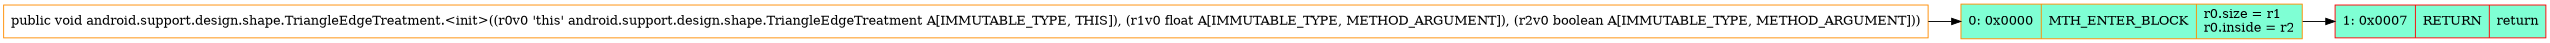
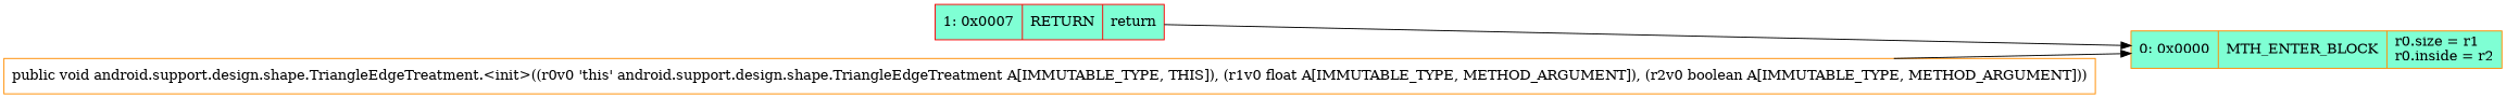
  digraph {
    rankdir=LR
    node [shape=record style=filled fillcolor=aquamarine color=darkorange]
    n1 [label="{0\:\ 0x0000|MTH_ENTER_BLOCK\l|r0.size = r1\lr0.inside = r2\l}"]
    n2 [label="{1\:\ 0x0007|RETURN\l|return\l}" color=red]
    n3 [label="{public void android.support.design.shape.TriangleEdgeTreatment.\<init\>((r0v0 'this' android.support.design.shape.TriangleEdgeTreatment A[IMMUTABLE_TYPE, THIS]), (r1v0 float A[IMMUTABLE_TYPE, METHOD_ARGUMENT]), (r2v0 boolean A[IMMUTABLE_TYPE, METHOD_ARGUMENT])) }" fillcolor=white]
-   n1 -> n2
+   n2 -> n1
    n3 -> n1
  }
